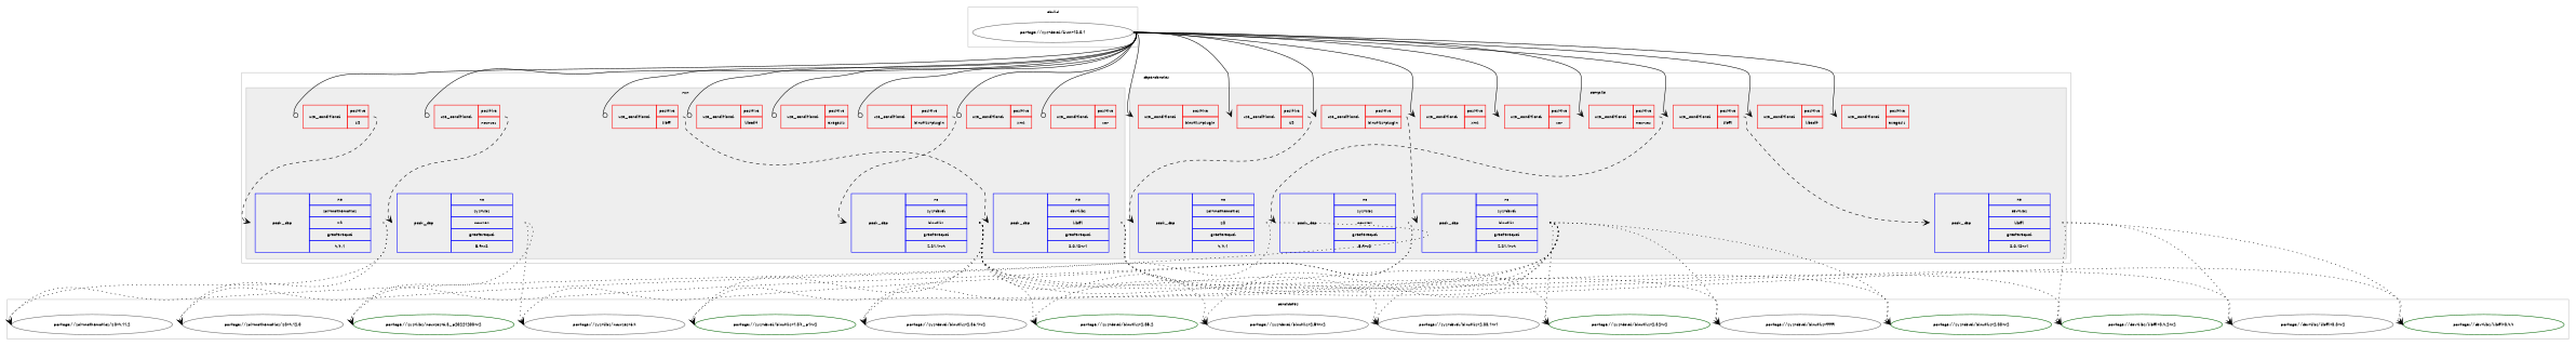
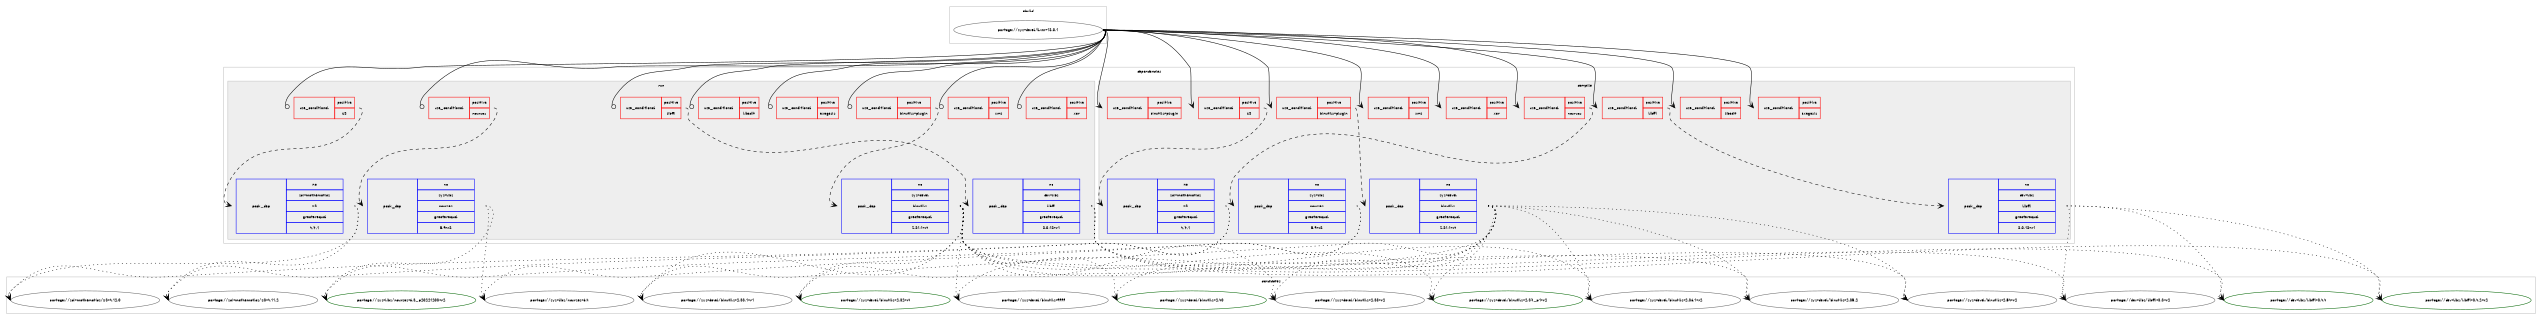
  digraph {
    compound=true
    concentrate=true
    fontname="Patrick Hand"
    fontsize=10
    newrank=true
    rankdir=TB
    ranksep=1.5
    node [color=red fontname="Patrick Hand" fontsize=10 shape=none]
    edge [arrowhead=vee fontname="Patrick Hand" headport=w style=dotted tailport=e weight=100]
    n1 [color=gray40 label="portage://sys-devel/llvm-13.0.1" width=4 shape=""]
    n2 [color=blue label=<<TABLE BORDER="0" CELLBORDER="1" CELLSPACING="0" CELLPADDING="4" WIDTH="220"><TR><TD ROWSPAN="6" CELLPADDING="30">pack_dep</TD></TR><TR><TD WIDTH="110">no</TD></TR><TR><TD>sys-devel</TD></TR><TR><TD>binutils</TD></TR><TR><TD>greaterequal</TD></TR><TR><TD>2.31.1-r4</TD></TR></TABLE>>]
    n3 [label=<<TABLE BORDER="0" CELLBORDER="1" CELLSPACING="0" CELLPADDING="4"><TR><TD ROWSPAN="3" CELLPADDING="10">use_conditional</TD></TR><TR><TD>positive</TD></TR><TR><TD>binutils-plugin</TD></TR></TABLE>>]
    n4 [label=<<TABLE BORDER="0" CELLBORDER="1" CELLSPACING="0" CELLPADDING="4"><TR><TD ROWSPAN="3" CELLPADDING="10">use_conditional</TD></TR><TR><TD>positive</TD></TR><TR><TD>binutils-plugin</TD></TR></TABLE>>]
    n5 [label=<<TABLE BORDER="0" CELLBORDER="1" CELLSPACING="0" CELLPADDING="4"><TR><TD ROWSPAN="3" CELLPADDING="10">use_conditional</TD></TR><TR><TD>positive</TD></TR><TR><TD>exegesis</TD></TR></TABLE>>]
    n6 [label=<<TABLE BORDER="0" CELLBORDER="1" CELLSPACING="0" CELLPADDING="4"><TR><TD ROWSPAN="3" CELLPADDING="10">use_conditional</TD></TR><TR><TD>positive</TD></TR><TR><TD>libedit</TD></TR></TABLE>>]
    n7 [color=blue label=<<TABLE BORDER="0" CELLBORDER="1" CELLSPACING="0" CELLPADDING="4" WIDTH="220"><TR><TD ROWSPAN="6" CELLPADDING="30">pack_dep</TD></TR><TR><TD WIDTH="110">no</TD></TR><TR><TD>dev-libs</TD></TR><TR><TD>libffi</TD></TR><TR><TD>greaterequal</TD></TR><TR><TD>3.0.13-r1</TD></TR></TABLE>>]
    n8 [label=<<TABLE BORDER="0" CELLBORDER="1" CELLSPACING="0" CELLPADDING="4"><TR><TD ROWSPAN="3" CELLPADDING="10">use_conditional</TD></TR><TR><TD>positive</TD></TR><TR><TD>libffi</TD></TR></TABLE>>]
    n9 [color=blue label=<<TABLE BORDER="0" CELLBORDER="1" CELLSPACING="0" CELLPADDING="4" WIDTH="220"><TR><TD ROWSPAN="6" CELLPADDING="30">pack_dep</TD></TR><TR><TD WIDTH="110">no</TD></TR><TR><TD>sys-libs</TD></TR><TR><TD>ncurses</TD></TR><TR><TD>greaterequal</TD></TR><TR><TD>5.9-r3</TD></TR></TABLE>>]
    n10 [label=<<TABLE BORDER="0" CELLBORDER="1" CELLSPACING="0" CELLPADDING="4"><TR><TD ROWSPAN="3" CELLPADDING="10">use_conditional</TD></TR><TR><TD>positive</TD></TR><TR><TD>ncurses</TD></TR></TABLE>>]
    n11 [label=<<TABLE BORDER="0" CELLBORDER="1" CELLSPACING="0" CELLPADDING="4"><TR><TD ROWSPAN="3" CELLPADDING="10">use_conditional</TD></TR><TR><TD>positive</TD></TR><TR><TD>xar</TD></TR></TABLE>>]
    n12 [label=<<TABLE BORDER="0" CELLBORDER="1" CELLSPACING="0" CELLPADDING="4"><TR><TD ROWSPAN="3" CELLPADDING="10">use_conditional</TD></TR><TR><TD>positive</TD></TR><TR><TD>xml</TD></TR></TABLE>>]
    n13 [color=blue label=<<TABLE BORDER="0" CELLBORDER="1" CELLSPACING="0" CELLPADDING="4" WIDTH="220"><TR><TD ROWSPAN="6" CELLPADDING="30">pack_dep</TD></TR><TR><TD WIDTH="110">no</TD></TR><TR><TD>sci-mathematics</TD></TR><TR><TD>z3</TD></TR><TR><TD>greaterequal</TD></TR><TR><TD>4.7.1</TD></TR></TABLE>>]
    n14 [label=<<TABLE BORDER="0" CELLBORDER="1" CELLSPACING="0" CELLPADDING="4"><TR><TD ROWSPAN="3" CELLPADDING="10">use_conditional</TD></TR><TR><TD>positive</TD></TR><TR><TD>z3</TD></TR></TABLE>>]
    n15 [color=blue label=<<TABLE BORDER="0" CELLBORDER="1" CELLSPACING="0" CELLPADDING="4" WIDTH="220"><TR><TD ROWSPAN="6" CELLPADDING="30">pack_dep</TD></TR><TR><TD WIDTH="110">no</TD></TR><TR><TD>sys-devel</TD></TR><TR><TD>binutils</TD></TR><TR><TD>greaterequal</TD></TR><TR><TD>2.31.1-r4</TD></TR></TABLE>>]
    n16 [label=<<TABLE BORDER="0" CELLBORDER="1" CELLSPACING="0" CELLPADDING="4"><TR><TD ROWSPAN="3" CELLPADDING="10">use_conditional</TD></TR><TR><TD>positive</TD></TR><TR><TD>binutils-plugin</TD></TR></TABLE>>]
    n17 [label=<<TABLE BORDER="0" CELLBORDER="1" CELLSPACING="0" CELLPADDING="4"><TR><TD ROWSPAN="3" CELLPADDING="10">use_conditional</TD></TR><TR><TD>positive</TD></TR><TR><TD>exegesis</TD></TR></TABLE>>]
    n18 [label=<<TABLE BORDER="0" CELLBORDER="1" CELLSPACING="0" CELLPADDING="4"><TR><TD ROWSPAN="3" CELLPADDING="10">use_conditional</TD></TR><TR><TD>positive</TD></TR><TR><TD>libedit</TD></TR></TABLE>>]
    n19 [color=blue label=<<TABLE BORDER="0" CELLBORDER="1" CELLSPACING="0" CELLPADDING="4" WIDTH="220"><TR><TD ROWSPAN="6" CELLPADDING="30">pack_dep</TD></TR><TR><TD WIDTH="110">no</TD></TR><TR><TD>sci-mathematics</TD></TR><TR><TD>z3</TD></TR><TR><TD>greaterequal</TD></TR><TR><TD>4.7.1</TD></TR></TABLE>>]
    n20 [label=<<TABLE BORDER="0" CELLBORDER="1" CELLSPACING="0" CELLPADDING="4"><TR><TD ROWSPAN="3" CELLPADDING="10">use_conditional</TD></TR><TR><TD>positive</TD></TR><TR><TD>z3</TD></TR></TABLE>>]
    n21 [color=blue label=<<TABLE BORDER="0" CELLBORDER="1" CELLSPACING="0" CELLPADDING="4" WIDTH="220"><TR><TD ROWSPAN="6" CELLPADDING="30">pack_dep</TD></TR><TR><TD WIDTH="110">no</TD></TR><TR><TD>dev-libs</TD></TR><TR><TD>libffi</TD></TR><TR><TD>greaterequal</TD></TR><TR><TD>3.0.13-r1</TD></TR></TABLE>>]
    n22 [label=<<TABLE BORDER="0" CELLBORDER="1" CELLSPACING="0" CELLPADDING="4"><TR><TD ROWSPAN="3" CELLPADDING="10">use_conditional</TD></TR><TR><TD>positive</TD></TR><TR><TD>libffi</TD></TR></TABLE>>]
    n23 [color=blue label=<<TABLE BORDER="0" CELLBORDER="1" CELLSPACING="0" CELLPADDING="4" WIDTH="220"><TR><TD ROWSPAN="6" CELLPADDING="30">pack_dep</TD></TR><TR><TD WIDTH="110">no</TD></TR><TR><TD>sys-libs</TD></TR><TR><TD>ncurses</TD></TR><TR><TD>greaterequal</TD></TR><TR><TD>5.9-r3</TD></TR></TABLE>>]
    n24 [label=<<TABLE BORDER="0" CELLBORDER="1" CELLSPACING="0" CELLPADDING="4"><TR><TD ROWSPAN="3" CELLPADDING="10">use_conditional</TD></TR><TR><TD>positive</TD></TR><TR><TD>ncurses</TD></TR></TABLE>>]
    n25 [label=<<TABLE BORDER="0" CELLBORDER="1" CELLSPACING="0" CELLPADDING="4"><TR><TD ROWSPAN="3" CELLPADDING="10">use_conditional</TD></TR><TR><TD>positive</TD></TR><TR><TD>xar</TD></TR></TABLE>>]
    n26 [label=<<TABLE BORDER="0" CELLBORDER="1" CELLSPACING="0" CELLPADDING="4"><TR><TD ROWSPAN="3" CELLPADDING="10">use_conditional</TD></TR><TR><TD>positive</TD></TR><TR><TD>xml</TD></TR></TABLE>>]
-   n27 [color=darkgreen label="portage://sys-devel/binutils-2.32-r2" width=4 shape=""]
+   n27 [color=darkgreen label="portage://sys-devel/binutils-2.32-r4" width=4 shape=""]
    n28 [color=gray40 label="portage://sys-devel/binutils-2.33.1-r1" width=4 shape=""]
    n29 [color=gray40 label="portage://sys-devel/binutils-2.54-r2" width=4 shape=""]
-   n30 [color=darkgreen label="portage://sys-devel/binutils-2.35.2" width=4 shape=""]
+   n30 [color=gray40 label="portage://sys-devel/binutils-2.35.2" width=4 shape=""]
    n31 [color=gray40 label="portage://sys-devel/binutils-2.36.1-r2" width=4 shape=""]
-   n32 [color=darkgreen label="portage://sys-devel/binutils-1.37_p1-r2" width=4 shape=""]
-   n33 [color=darkgreen label="portage://sys-devel/binutils-2.38-r2" width=4 shape=""]
+   n32 [color=darkgreen label="portage://sys-devel/binutils-2.37_p1-r2" width=4 shape=""]
+   n33 [color=gray40 label="portage://sys-devel/binutils-2.38-r2" width=4 shape=""]
+   n34 [color=darkgreen label="portage://sys-devel/binutils-2.40" width=4 shape=""]
    n35 [color=gray40 label="portage://sys-devel/binutils-9999" width=4 shape=""]
    n36 [color=gray40 label="portage://dev-libs/libffi-3.3-r2" width=4 shape=""]
    n37 [color=darkgreen label="portage://dev-libs/libffi-3.4.2-r2" width=4 shape=""]
    n38 [color=darkgreen label="portage://dev-libs/libffi-3.4.4" width=4 shape=""]
    n39 [color=darkgreen label="portage://sys-libs/ncurses-6.3_p20221203-r2" width=4 shape=""]
    n40 [color=gray40 label="portage://sys-libs/ncurses-6.4" width=4 shape=""]
    n41 [color=gray40 label="portage://sci-mathematics/z3-4.11.2" width=4 shape=""]
    n42 [color=gray40 label="portage://sci-mathematics/z3-4.12.0" width=4 shape=""]
    subgraph cluster_1 {
      color=gray
      label=<<i>ebuild</i>>
      rank=same
      n1
    }
    subgraph cluster_2 {
      color=gray
      label=<<i>dependencies</i>>
      subgraph cluster_3 {
        color=gray
        fillcolor="#eeeeee"
        label=<<i>compile</i>>
        style=filled
        subgraph sub_4 {
          color=gray
          fillcolor="#eeeeee"
          label=<<i>compile</i>>
          style=filled
          n3
          subgraph sub_5 {
            color=gray
            fillcolor="#eeeeee"
            label=<<i>compile</i>>
            style=filled
            n2
          }
        }
        subgraph sub_6 {
          color=gray
          fillcolor="#eeeeee"
          label=<<i>compile</i>>
          style=filled
          n4
        }
        subgraph sub_7 {
          color=gray
          fillcolor="#eeeeee"
          label=<<i>compile</i>>
          style=filled
          n5
        }
        subgraph sub_8 {
          color=gray
          fillcolor="#eeeeee"
          label=<<i>compile</i>>
          style=filled
          n6
        }
        subgraph sub_9 {
          color=gray
          fillcolor="#eeeeee"
          label=<<i>compile</i>>
          style=filled
          n8
          subgraph sub_10 {
            color=gray
            fillcolor="#eeeeee"
            label=<<i>compile</i>>
            style=filled
            n7
          }
        }
        subgraph sub_11 {
          color=gray
          fillcolor="#eeeeee"
          label=<<i>compile</i>>
          style=filled
          n10
          subgraph sub_12 {
            color=gray
            fillcolor="#eeeeee"
            label=<<i>compile</i>>
            style=filled
            n9
          }
        }
        subgraph sub_13 {
          color=gray
          fillcolor="#eeeeee"
          label=<<i>compile</i>>
          style=filled
          n11
        }
        subgraph sub_14 {
          color=gray
          fillcolor="#eeeeee"
          label=<<i>compile</i>>
          style=filled
          n12
        }
        subgraph sub_15 {
          color=gray
          fillcolor="#eeeeee"
          label=<<i>compile</i>>
          style=filled
          n14
          subgraph sub_16 {
            color=gray
            fillcolor="#eeeeee"
            label=<<i>compile</i>>
            style=filled
            n13
          }
        }
      }
      subgraph cluster_17 {
        color=gray
        fillcolor="#eeeeee"
        label=<<i>compile and run</i>>
        style=filled
      }
      subgraph cluster_18 {
        color=gray
        fillcolor="#eeeeee"
        label=<<i>run</i>>
        style=filled
        subgraph sub_19 {
          color=gray
          fillcolor="#eeeeee"
          label=<<i>run</i>>
          style=filled
          n16
          subgraph sub_20 {
            color=gray
            fillcolor="#eeeeee"
            label=<<i>run</i>>
            style=filled
            n15
          }
        }
        subgraph sub_21 {
          color=gray
          fillcolor="#eeeeee"
          label=<<i>run</i>>
          style=filled
          n17
        }
        subgraph sub_22 {
          color=gray
          fillcolor="#eeeeee"
          label=<<i>run</i>>
          style=filled
          n18
        }
        subgraph sub_23 {
          color=gray
          fillcolor="#eeeeee"
          label=<<i>run</i>>
          style=filled
          n20
          subgraph sub_24 {
            color=gray
            fillcolor="#eeeeee"
            label=<<i>run</i>>
            style=filled
            n19
          }
        }
        subgraph sub_25 {
          color=gray
          fillcolor="#eeeeee"
          label=<<i>run</i>>
          style=filled
          n22
          subgraph sub_26 {
            color=gray
            fillcolor="#eeeeee"
            label=<<i>run</i>>
            style=filled
            n21
          }
        }
        subgraph sub_27 {
          color=gray
          fillcolor="#eeeeee"
          label=<<i>run</i>>
          style=filled
          n24
          subgraph sub_28 {
            color=gray
            fillcolor="#eeeeee"
            label=<<i>run</i>>
            style=filled
            n23
          }
        }
        subgraph sub_29 {
          color=gray
          fillcolor="#eeeeee"
          label=<<i>run</i>>
          style=filled
          n25
        }
        subgraph sub_30 {
          color=gray
          fillcolor="#eeeeee"
          label=<<i>run</i>>
          style=filled
          n26
        }
      }
    }
    subgraph cluster_31 {
      color=gray
      label=<<i>candidates</i>>
      rank=same
      subgraph sub_32 {
        color=black
        label=<<i>candidates</i>>
        nodesep=1
        rank=same
        n27
        n28
        n29
        n30
        n31
        n32
        n33
+       n34
        n35
      }
      subgraph sub_33 {
        color=black
        label=<<i>candidates</i>>
        nodesep=1
        rank=same
        n36
        n37
        n38
      }
      subgraph sub_34 {
        color=black
        label=<<i>candidates</i>>
        nodesep=1
        rank=same
        n39
        n40
      }
      subgraph sub_35 {
        color=black
        label=<<i>candidates</i>>
        nodesep=1
        rank=same
        n41
        n42
      }
      subgraph sub_36 {
        color=black
        label=<<i>candidates</i>>
        nodesep=1
        rank=same
        n27
        n28
        n29
        n30
        n31
        n32
        n33
+       n34
        n35
      }
      subgraph sub_37 {
        color=black
        label=<<i>candidates</i>>
        nodesep=1
        rank=same
        n36
        n37
        n38
      }
      subgraph sub_38 {
        color=black
        label=<<i>candidates</i>>
        nodesep=1
        rank=same
        n39
        n40
      }
      subgraph sub_39 {
        color=black
        label=<<i>candidates</i>>
        nodesep=1
        rank=same
        n41
        n42
      }
    }
    n1 -> n3 [style=solid weight=20]
    n1 -> n4 [style=solid weight=20]
    n1 -> n5 [style=solid weight=20]
    n1 -> n6 [style=solid weight=20]
    n1 -> n8 [style=solid weight=20]
    n1 -> n10 [style=solid weight=20]
    n1 -> n11 [style=solid weight=20]
    n1 -> n12 [style=solid weight=20]
    n1 -> n14 [style=solid weight=20]
    n1 -> n16 [arrowhead=odot style=solid weight=20]
    n1 -> n17 [arrowhead=odot style=solid weight=20]
    n1 -> n18 [arrowhead=odot style=solid weight=20]
    n1 -> n20 [arrowhead=odot style=solid weight=20]
    n1 -> n22 [arrowhead=odot style=solid weight=20]
    n1 -> n24 [arrowhead=odot style=solid weight=20]
    n1 -> n25 [arrowhead=odot style=solid weight=20]
    n1 -> n26 [arrowhead=odot style=solid weight=20]
    n2 -> n27
    n2 -> n28
    n2 -> n29
    n2 -> n30
    n2 -> n31
    n2 -> n32
    n2 -> n33
+   n2 -> n34
    n2 -> n35
    n3 -> n2 [style=dashed weight=20]
    n7 -> n36
    n7 -> n37
    n7 -> n38
    n8 -> n7 [style=dashed weight=20]
    n9 -> n39
    n9 -> n40
    n10 -> n9 [style=dashed weight=20]
    n13 -> n41
    n13 -> n42
    n14 -> n13 [style=dashed weight=20]
    n15 -> n27
    n15 -> n28
    n15 -> n29
    n15 -> n30
    n15 -> n31
    n15 -> n32
    n15 -> n33
+   n15 -> n34
    n15 -> n35
    n16 -> n15 [style=dashed weight=20]
    n19 -> n41
    n19 -> n42
    n20 -> n19 [style=dashed weight=20]
    n21 -> n36
    n21 -> n37
    n21 -> n38
    n22 -> n21 [style=dashed weight=20]
    n23 -> n39
    n23 -> n40
    n24 -> n23 [style=dashed weight=20]
  }
